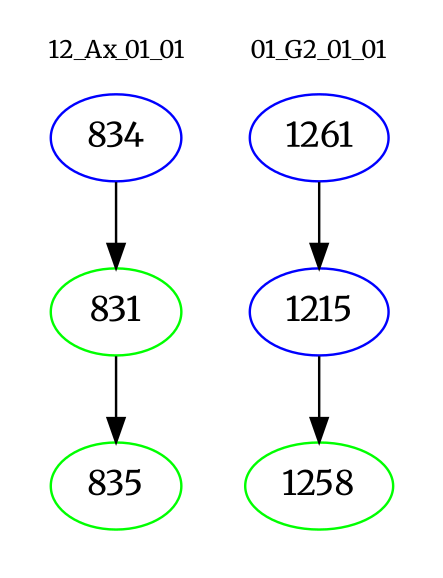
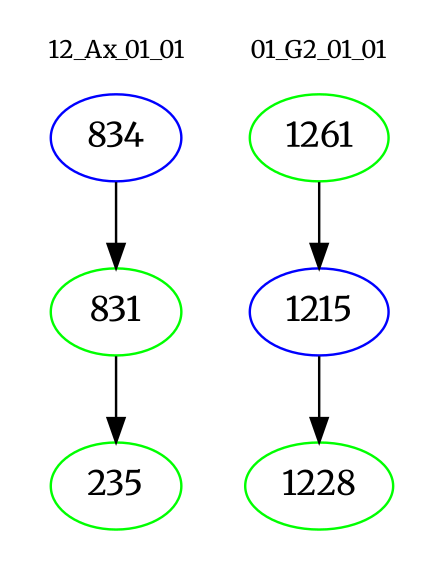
  digraph {
    fontname=Merriweather
    node [color=blue fontname=Merriweather]
    edge [color=black fontname=Merriweather]
    n1 [label=834]
    n2 [color=green label=831]
-   n3 [color=green label=835]
-   n4 [label=1261]
+   n3 [color=green label=235]
+   n4 [color=green label=1261]
    n5 [label=1215]
-   n6 [color=green label=1258]
+   n6 [color=green label=1228]
    subgraph cluster_1 {
      color=white
      fontsize=10
      label="12_Ax_01_01"
      n1
      n2
      n3
    }
    subgraph cluster_2 {
      color=white
      fontsize=10
      label="01_G2_01_01"
      n4
      n5
      n6
    }
    n1 -> n2
    n2 -> n3
    n4 -> n5
    n5 -> n6
  }
